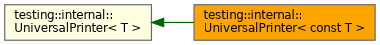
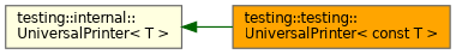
  digraph {
    rankdir=LR
    node [color=grey40 fontname=Helvetica fontsize=10 shape=box style=filled]
    n1 [fillcolor=lightyellow height=0.2 label="testing::internal::\lUniversalPrinter\< T \>" width=0.4]
-   n2 [fillcolor=orange height=0.2 label="testing::internal::\lUniversalPrinter\< const T \>" width=0.4]
+   n2 [fillcolor=orange height=0.2 label="testing::testing::\lUniversalPrinter\< const T \>" width=0.4]
    n1 -> n2 [color=darkgreen dir=back fontname=Helvetica fontsize=10 labelfontname=Helvetica labelfontsize=10 style=solid]
  }
